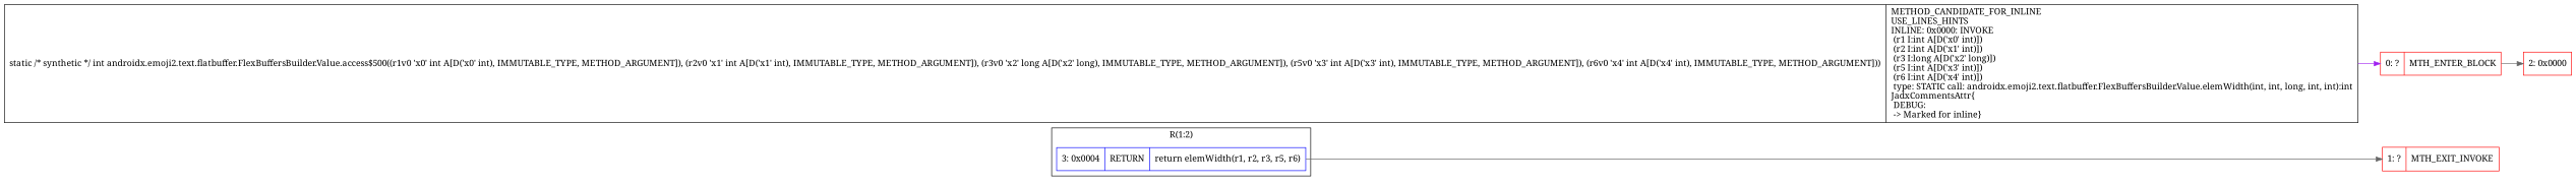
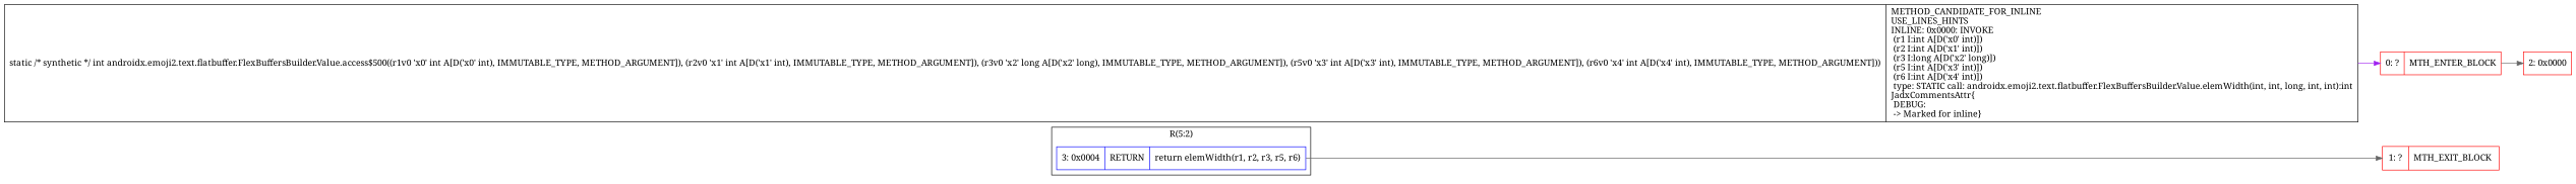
  digraph {
    fontname="Noto Serif"
    rankdir=LR
    node [color=red fontname="Noto Serif" shape=record]
    edge [color=gray40 fontname="Noto Serif"]
    n1 [color=blue label="{3\:\ 0x0004|RETURN\l|return elemWidth(r1, r2, r3, r5, r6)\l}"]
-   n2 [label="{1\:\ ?|MTH_EXIT_INVOKE\l}"]
+   n2 [label="{1\:\ ?|MTH_EXIT_BLOCK\l}"]
    n3 [label="{0\:\ ?|MTH_ENTER_BLOCK\l}"]
    n4 [label="{2\:\ 0x0000}"]
    n5 [label="{static \/* synthetic *\/ int androidx.emoji2.text.flatbuffer.FlexBuffersBuilder.Value.access$500((r1v0 'x0' int A[D('x0' int), IMMUTABLE_TYPE, METHOD_ARGUMENT]), (r2v0 'x1' int A[D('x1' int), IMMUTABLE_TYPE, METHOD_ARGUMENT]), (r3v0 'x2' long A[D('x2' long), IMMUTABLE_TYPE, METHOD_ARGUMENT]), (r5v0 'x3' int A[D('x3' int), IMMUTABLE_TYPE, METHOD_ARGUMENT]), (r6v0 'x4' int A[D('x4' int), IMMUTABLE_TYPE, METHOD_ARGUMENT]))  | METHOD_CANDIDATE_FOR_INLINE\lUSE_LINES_HINTS\lINLINE: 0x0000: INVOKE  \l  (r1 I:int A[D('x0' int)])\l  (r2 I:int A[D('x1' int)])\l  (r3 I:long A[D('x2' long)])\l  (r5 I:int A[D('x3' int)])\l  (r6 I:int A[D('x4' int)])\l type: STATIC call: androidx.emoji2.text.flatbuffer.FlexBuffersBuilder.Value.elemWidth(int, int, long, int, int):int\lJadxCommentsAttr\{\l DEBUG: \l \-\> Marked for inline\}\l}" color=""]
    subgraph cluster_1 {
-     label="R(1:2)"
+     label="R(5:2)"
      n1
    }
    n1 -> n2
    n3 -> n4
    n5 -> n3 [color=purple]
  }
